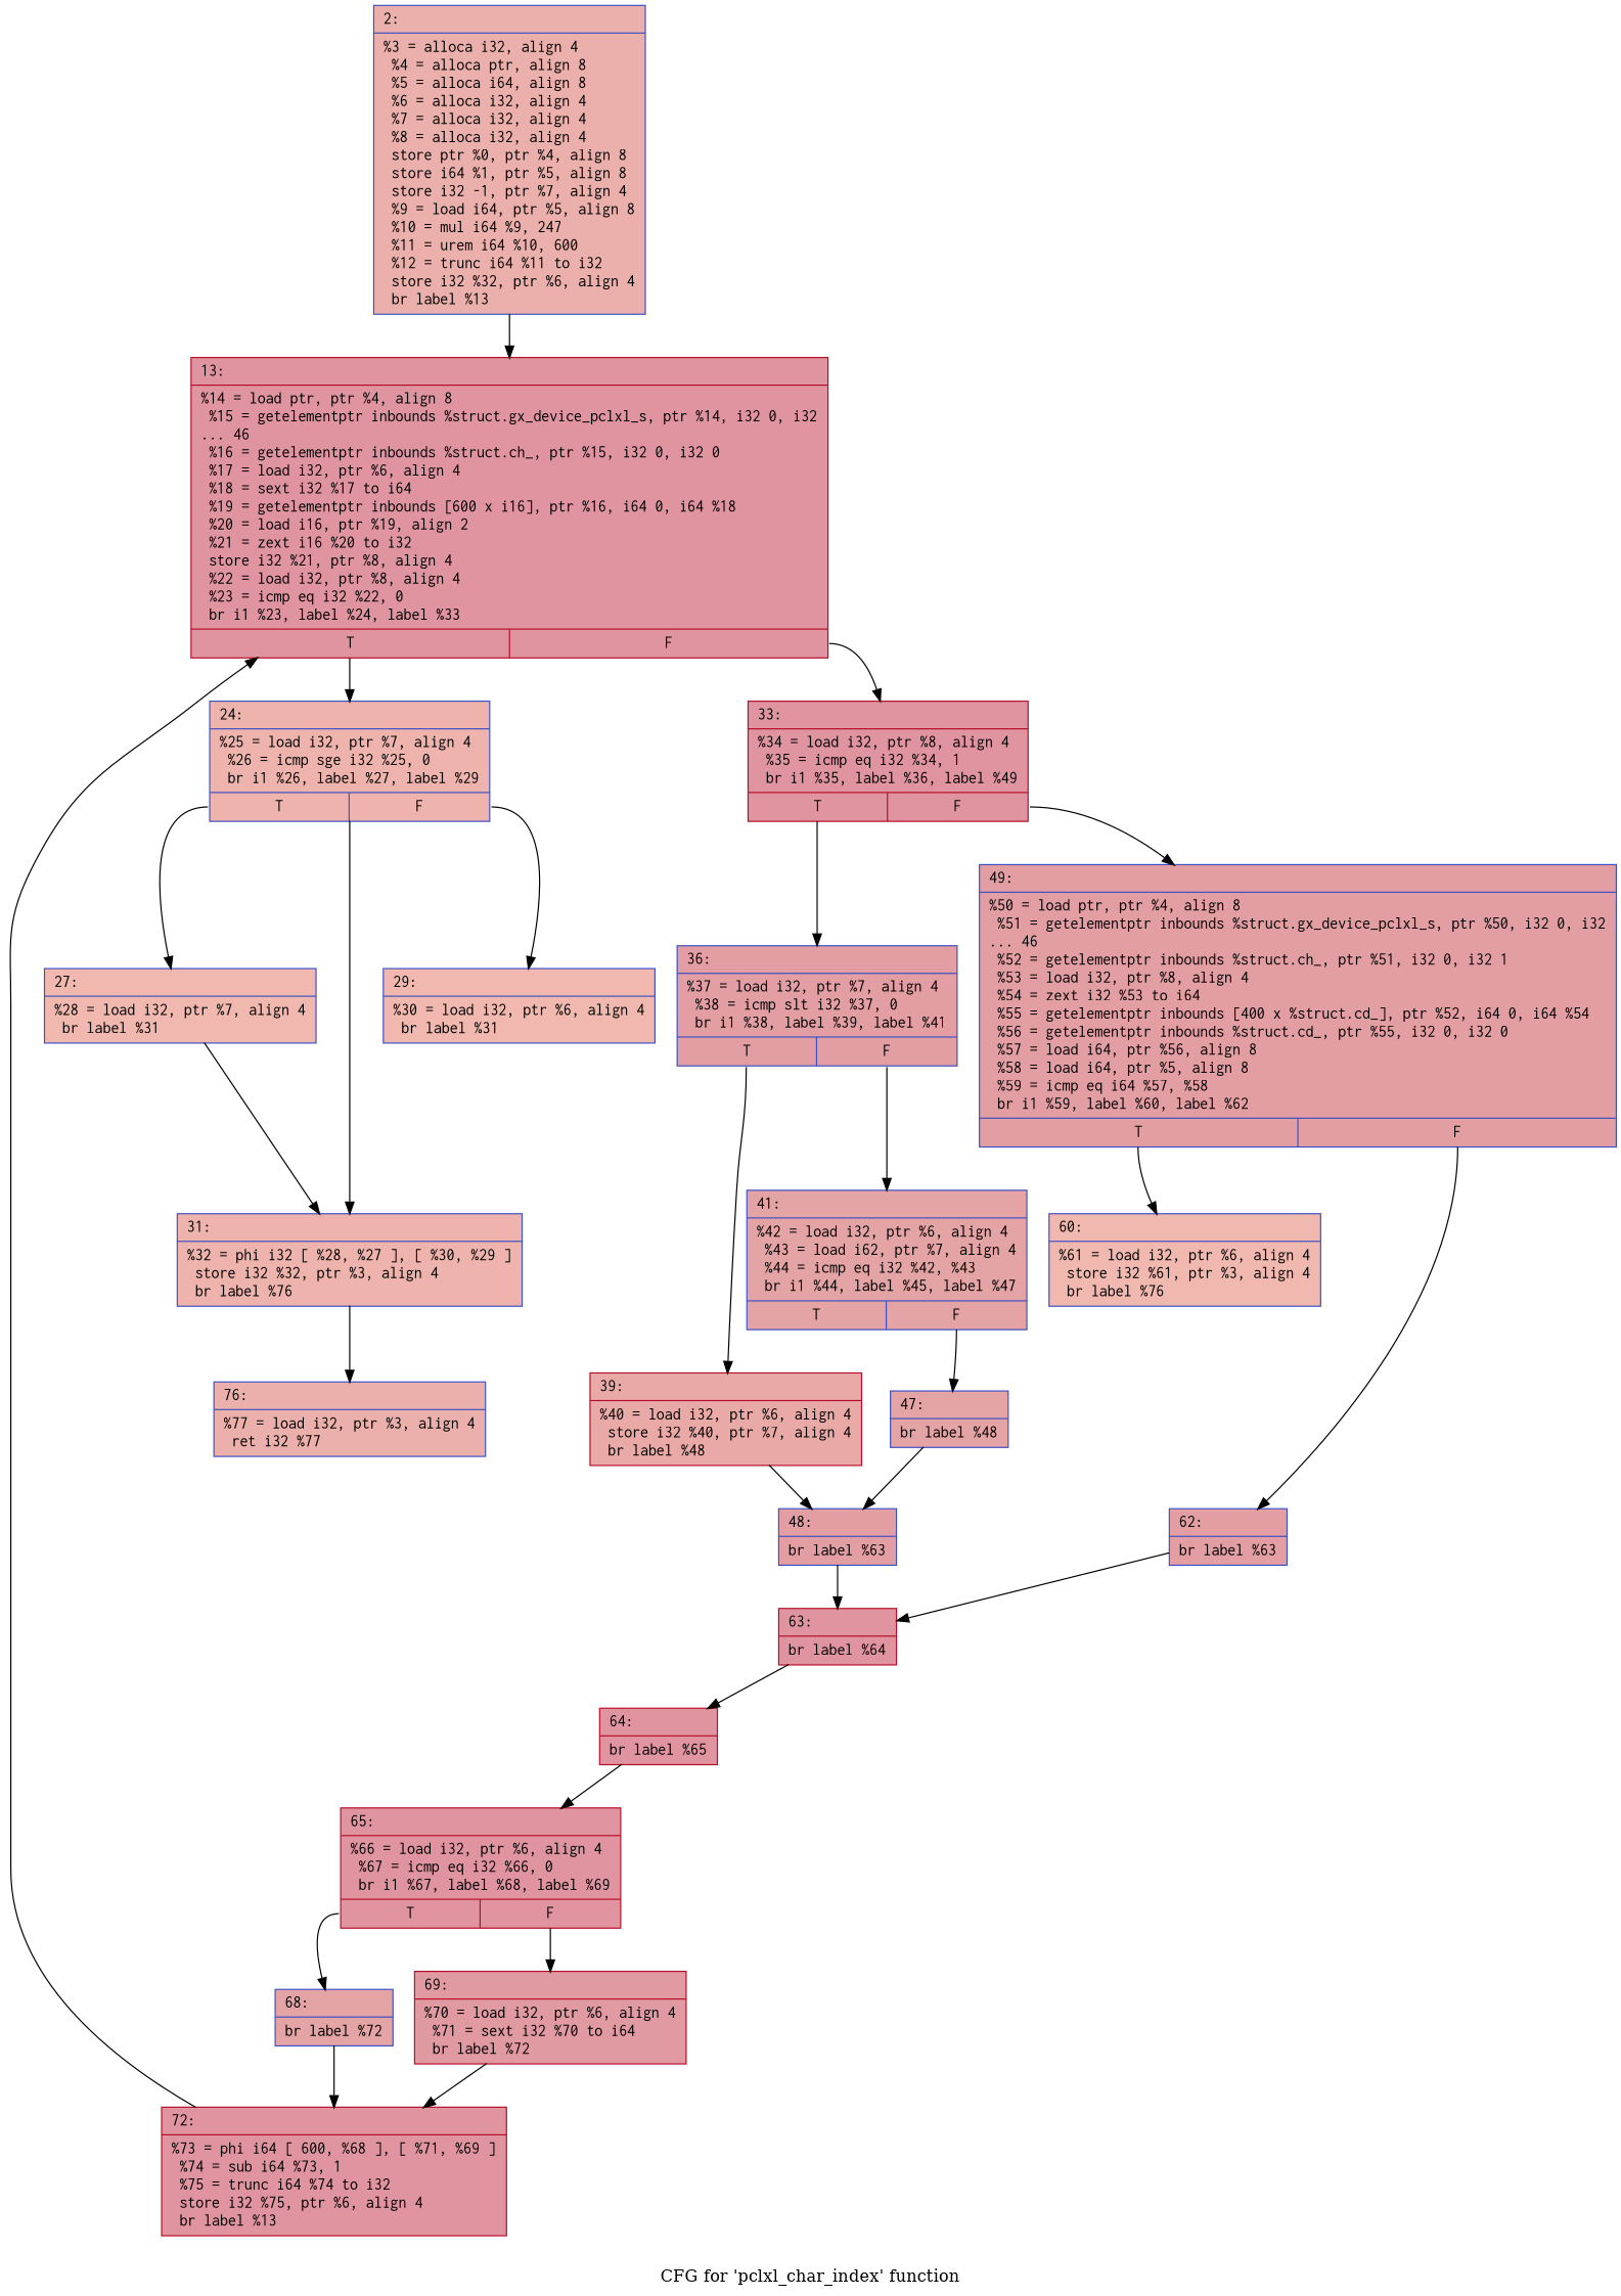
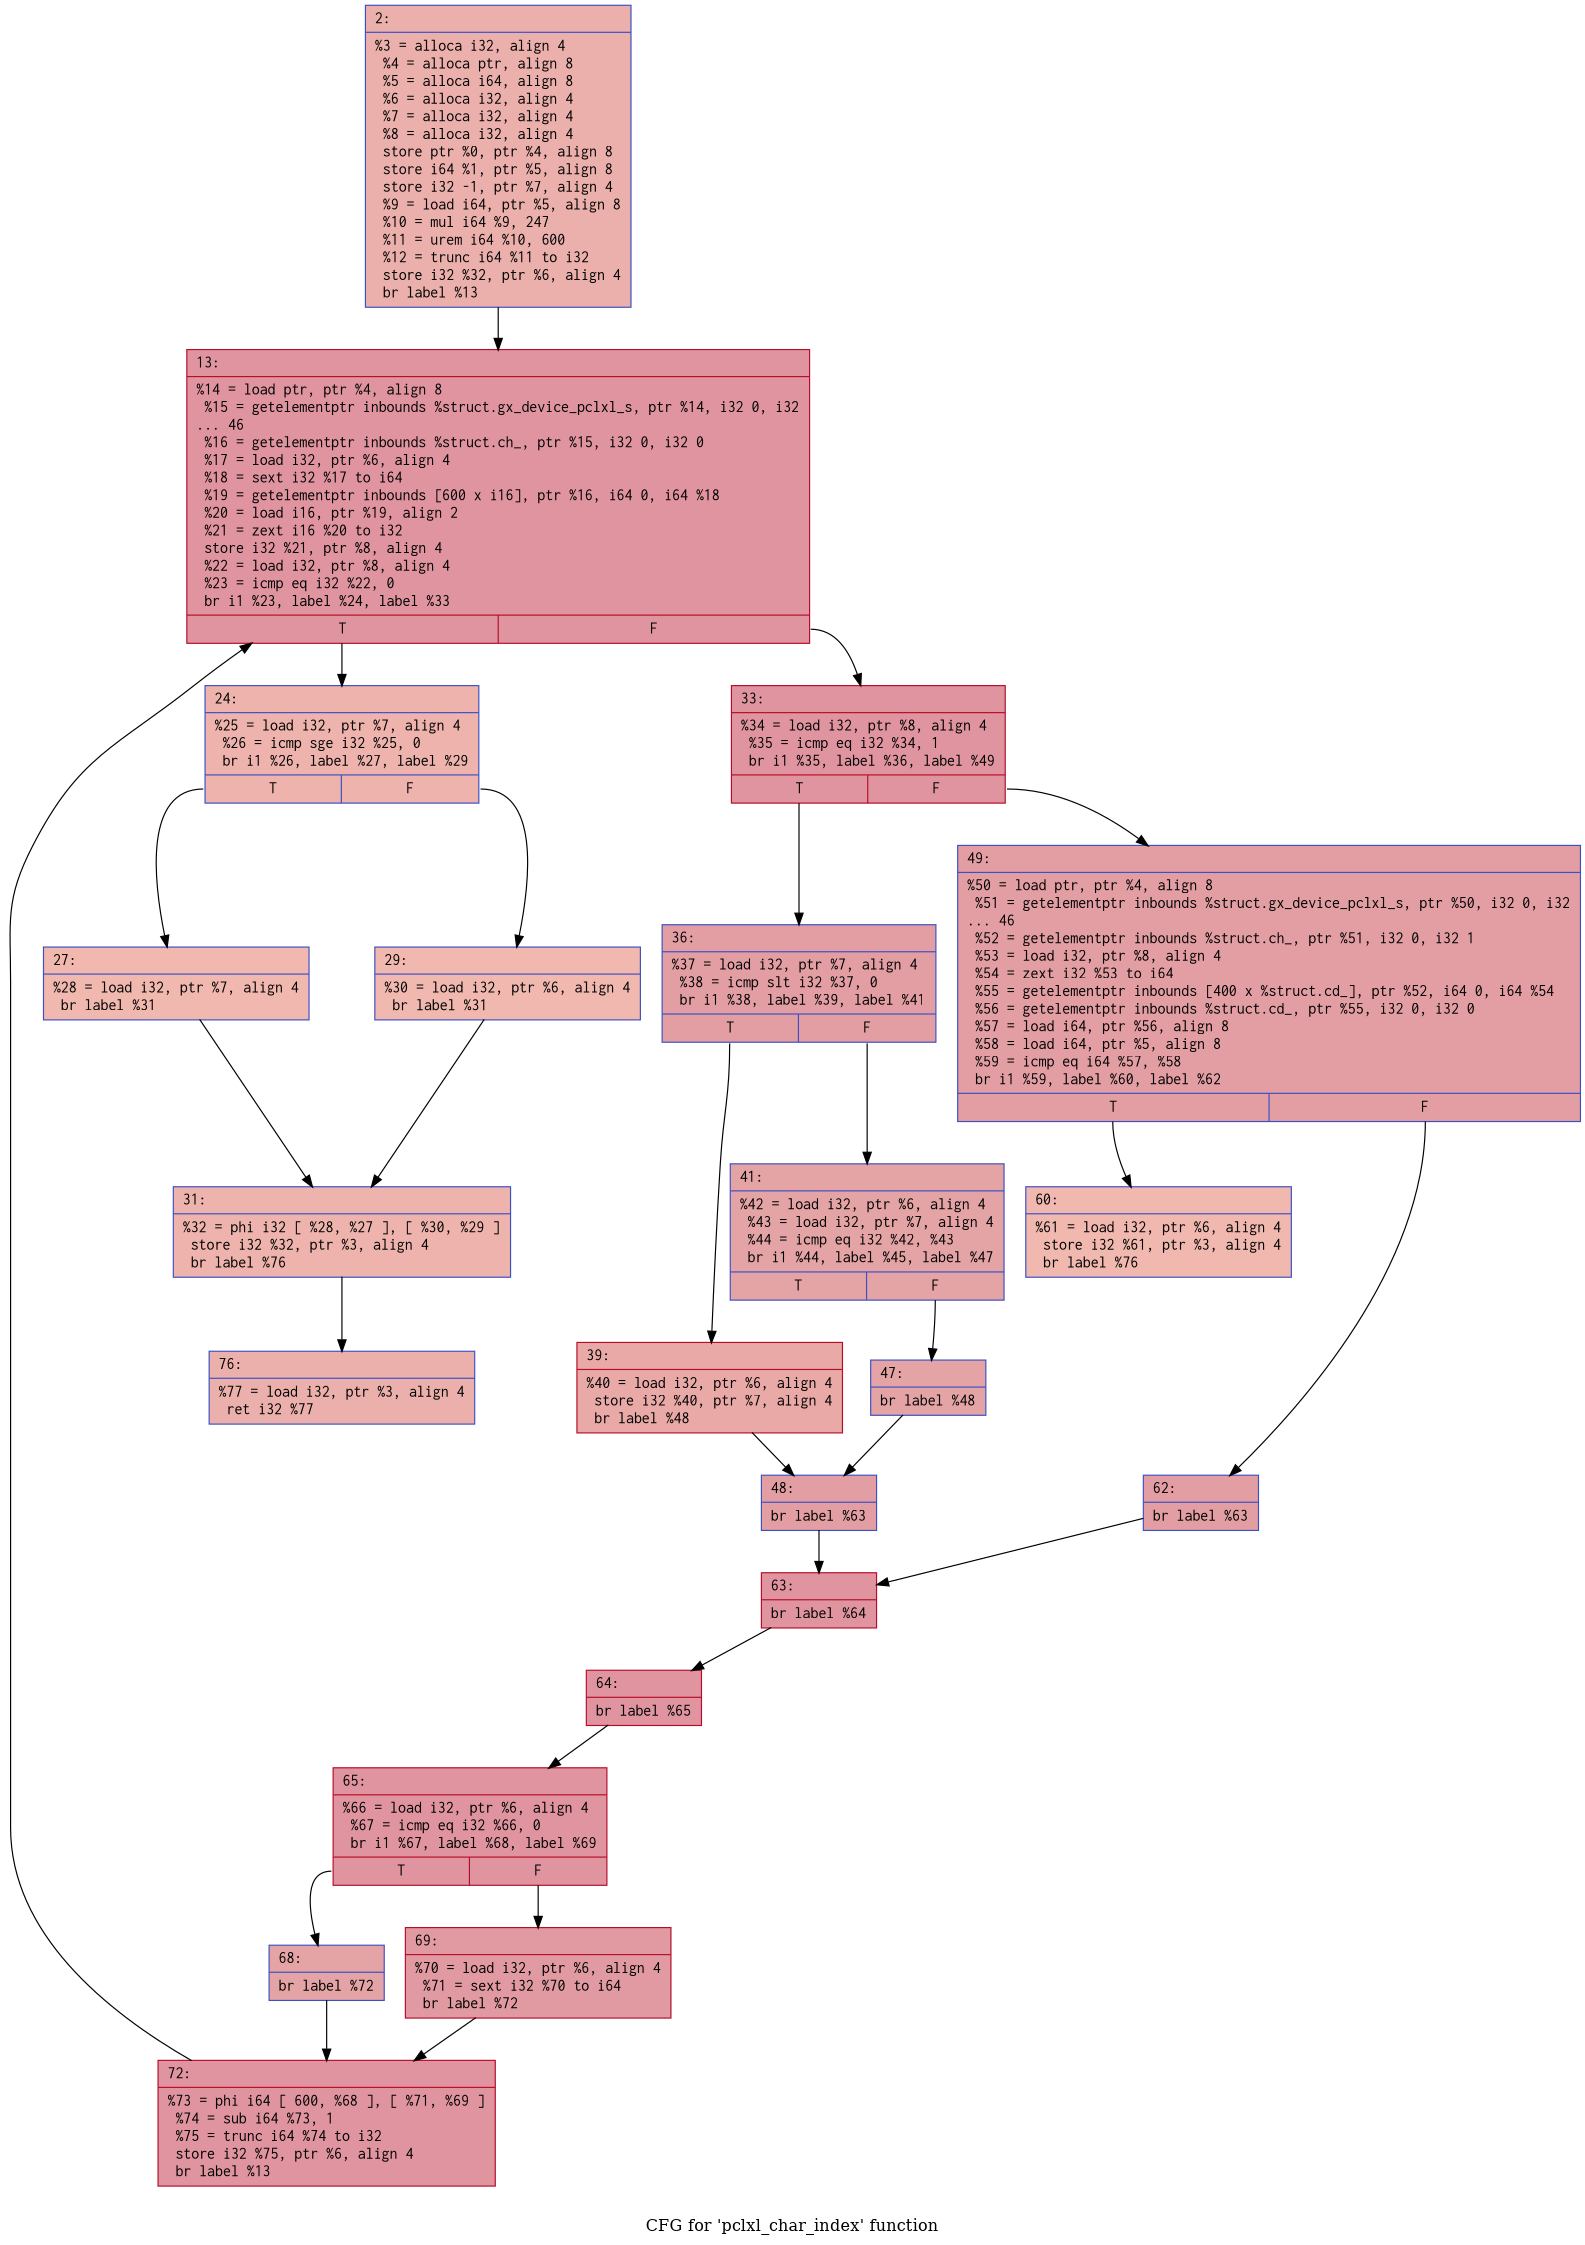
  digraph {
    label="CFG for 'pclxl_char_index' function"
    node [color="#3d50c3ff" fillcolor="#b70d2870" fontname=Courier shape=record style=filled]
    n1 [fillcolor="#d24b4070" label="{2:\l|  %3 = alloca i32, align 4\l  %4 = alloca ptr, align 8\l  %5 = alloca i64, align 8\l  %6 = alloca i32, align 4\l  %7 = alloca i32, align 4\l  %8 = alloca i32, align 4\l  store ptr %0, ptr %4, align 8\l  store i64 %1, ptr %5, align 8\l  store i32 -1, ptr %7, align 4\l  %9 = load i64, ptr %5, align 8\l  %10 = mul i64 %9, 247\l  %11 = urem i64 %10, 600\l  %12 = trunc i64 %11 to i32\l  store i32 %32, ptr %6, align 4\l  br label %13\l}"]
    n2 [color="#b70d28ff" label="{13:\l|  %14 = load ptr, ptr %4, align 8\l  %15 = getelementptr inbounds %struct.gx_device_pclxl_s, ptr %14, i32 0, i32\l... 46\l  %16 = getelementptr inbounds %struct.ch_, ptr %15, i32 0, i32 0\l  %17 = load i32, ptr %6, align 4\l  %18 = sext i32 %17 to i64\l  %19 = getelementptr inbounds [600 x i16], ptr %16, i64 0, i64 %18\l  %20 = load i16, ptr %19, align 2\l  %21 = zext i16 %20 to i32\l  store i32 %21, ptr %8, align 4\l  %22 = load i32, ptr %8, align 4\l  %23 = icmp eq i32 %22, 0\l  br i1 %23, label %24, label %33\l|{<s0>T|<s1>F}}"]
    n3 [fillcolor="#d6524470" label="{24:\l|  %25 = load i32, ptr %7, align 4\l  %26 = icmp sge i32 %25, 0\l  br i1 %26, label %27, label %29\l|{<s0>T|<s1>F}}"]
    n4 [color="#b70d28ff" label="{33:\l|  %34 = load i32, ptr %8, align 4\l  %35 = icmp eq i32 %34, 1\l  br i1 %35, label %36, label %49\l|{<s0>T|<s1>F}}"]
    n5 [fillcolor="#dc5d4a70" label="{27:\l|  %28 = load i32, ptr %7, align 4\l  br label %31\l}"]
    n6 [fillcolor="#dc5d4a70" label="{29:\l|  %30 = load i32, ptr %6, align 4\l  br label %31\l}"]
    n7 [fillcolor="#be242e70" label="{36:\l|  %37 = load i32, ptr %7, align 4\l  %38 = icmp slt i32 %37, 0\l  br i1 %38, label %39, label %41\l|{<s0>T|<s1>F}}"]
    n8 [fillcolor="#be242e70" label="{49:\l|  %50 = load ptr, ptr %4, align 8\l  %51 = getelementptr inbounds %struct.gx_device_pclxl_s, ptr %50, i32 0, i32\l... 46\l  %52 = getelementptr inbounds %struct.ch_, ptr %51, i32 0, i32 1\l  %53 = load i32, ptr %8, align 4\l  %54 = zext i32 %53 to i64\l  %55 = getelementptr inbounds [400 x %struct.cd_], ptr %52, i64 0, i64 %54\l  %56 = getelementptr inbounds %struct.cd_, ptr %55, i32 0, i32 0\l  %57 = load i64, ptr %56, align 8\l  %58 = load i64, ptr %5, align 8\l  %59 = icmp eq i64 %57, %58\l  br i1 %59, label %60, label %62\l|{<s0>T|<s1>F}}"]
    n9 [fillcolor="#d6524470" label="{31:\l|  %32 = phi i32 [ %28, %27 ], [ %30, %29 ]\l  store i32 %32, ptr %3, align 4\l  br label %76\l}"]
    n10 [color="#b70d28ff" fillcolor="#ca3b3770" label="{39:\l|  %40 = load i32, ptr %6, align 4\l  store i32 %40, ptr %7, align 4\l  br label %48\l}"]
-   n11 [fillcolor="#c32e3170" label="{41:\l|  %42 = load i32, ptr %6, align 4\l  %43 = load i62, ptr %7, align 4\l  %44 = icmp eq i32 %42, %43\l  br i1 %44, label %45, label %47\l|{<s0>T|<s1>F}}"]
+   n11 [fillcolor="#c32e3170" label="{41:\l|  %42 = load i32, ptr %6, align 4\l  %43 = load i32, ptr %7, align 4\l  %44 = icmp eq i32 %42, %43\l  br i1 %44, label %45, label %47\l|{<s0>T|<s1>F}}"]
    n12 [fillcolor="#dc5d4a70" label="{60:\l|  %61 = load i32, ptr %6, align 4\l  store i32 %61, ptr %3, align 4\l  br label %76\l}"]
    n13 [fillcolor="#be242e70" label="{62:\l|  br label %63\l}"]
    n14 [fillcolor="#d24b4070" label="{76:\l|  %77 = load i32, ptr %3, align 4\l  ret i32 %77\l}"]
    n15 [fillcolor="#be242e70" label="{48:\l|  br label %63\l}"]
    n16 [fillcolor="#c32e3170" label="{47:\l|  br label %48\l}"]
    n17 [color="#b70d28ff" label="{63:\l|  br label %64\l}"]
    n18 [color="#b70d28ff" label="{64:\l|  br label %65\l}"]
    n19 [color="#b70d28ff" label="{65:\l|  %66 = load i32, ptr %6, align 4\l  %67 = icmp eq i32 %66, 0\l  br i1 %67, label %68, label %69\l|{<s0>T|<s1>F}}"]
    n20 [fillcolor="#c32e3170" label="{68:\l|  br label %72\l}"]
    n21 [color="#b70d28ff" fillcolor="#bb1b2c70" label="{69:\l|  %70 = load i32, ptr %6, align 4\l  %71 = sext i32 %70 to i64\l  br label %72\l}"]
    n22 [color="#b70d28ff" label="{72:\l|  %73 = phi i64 [ 600, %68 ], [ %71, %69 ]\l  %74 = sub i64 %73, 1\l  %75 = trunc i64 %74 to i32\l  store i32 %75, ptr %6, align 4\l  br label %13\l}"]
    n1 -> n2
    n2 -> n3 [tailport=s0]
    n2 -> n4 [tailport=s1]
    n3 -> n5 [tailport=s0]
    n3 -> n6 [tailport=s1]
    n4 -> n7 [tailport=s0]
    n4 -> n8 [tailport=s1]
    n5 -> n9
-   n3 -> n9
+   n6 -> n9
    n7 -> n10 [tailport=s0]
    n7 -> n11 [tailport=s1]
    n8 -> n12 [tailport=s0]
    n8 -> n13 [tailport=s1]
    n9 -> n14
    n10 -> n15
    n11 -> n16 [tailport=s1]
    n13 -> n17
    n15 -> n17
    n16 -> n15
    n17 -> n18
    n18 -> n19
    n19 -> n20 [tailport=s0]
    n19 -> n21 [tailport=s1]
    n20 -> n22
    n21 -> n22
    n22 -> n2
  }
